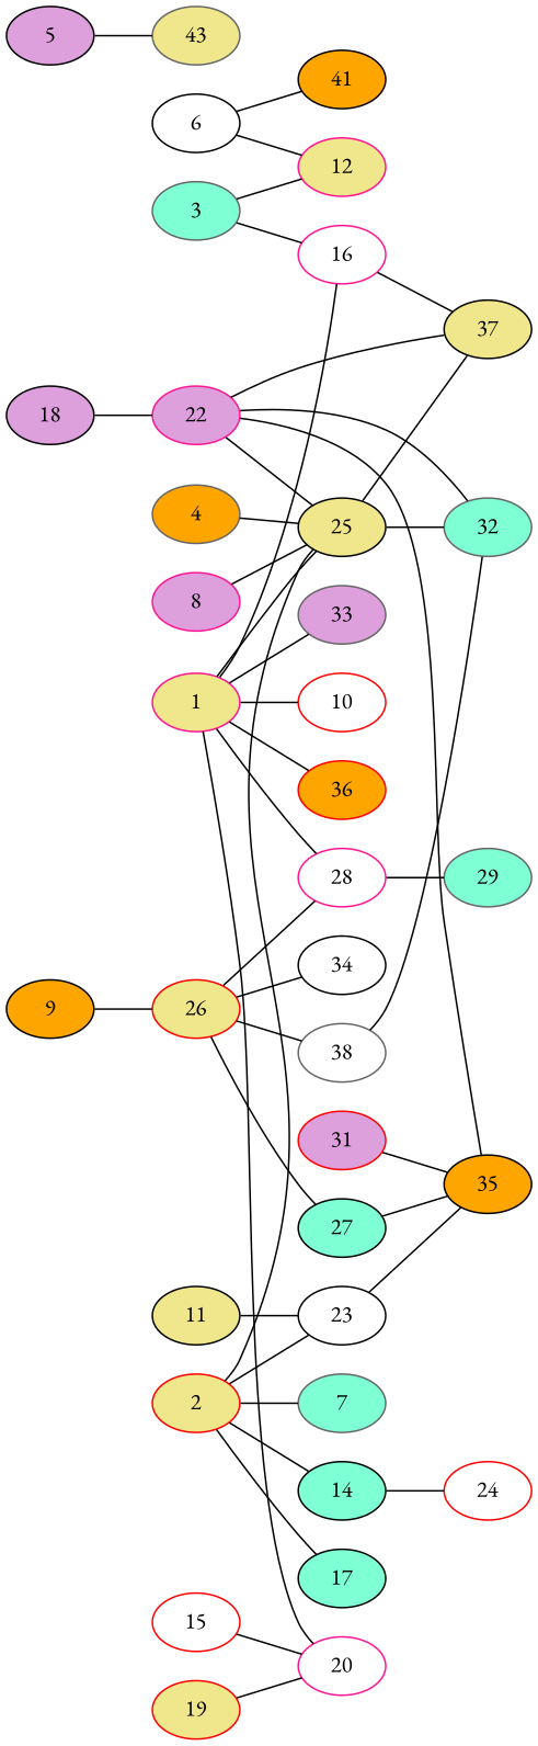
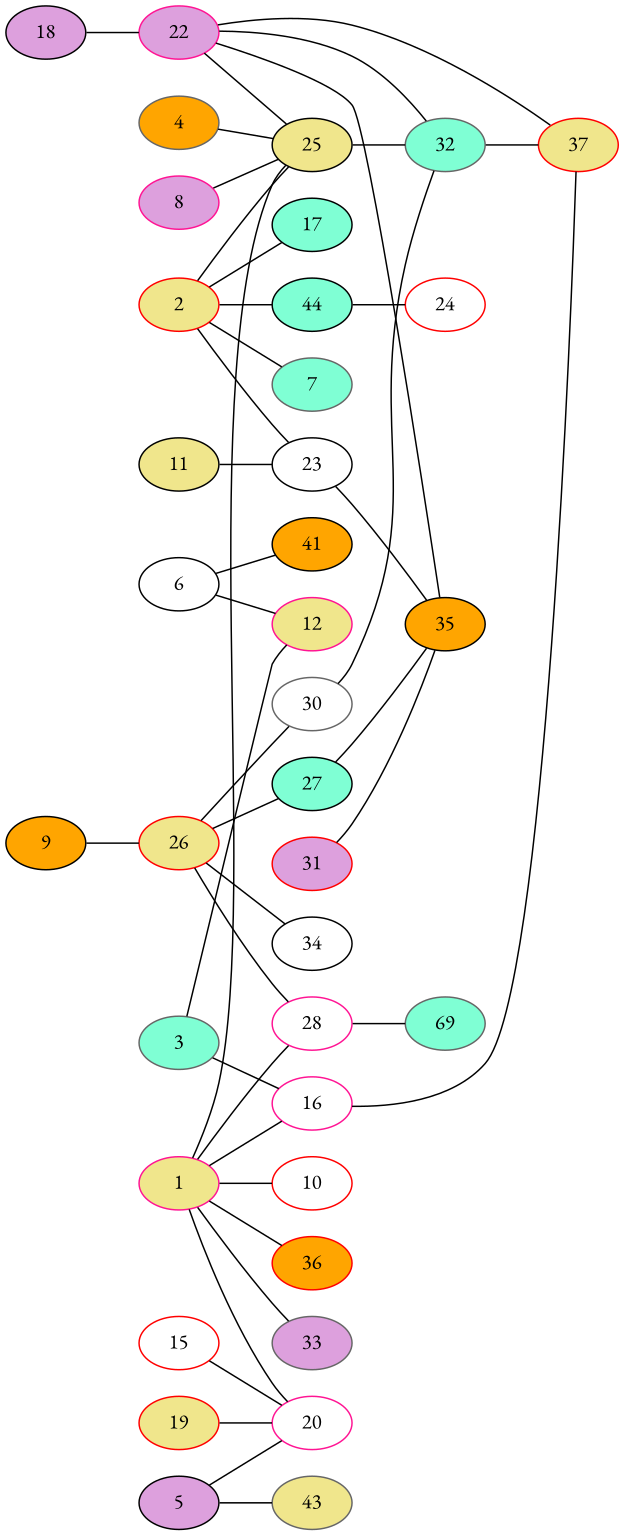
  graph {
    fontname="EB Garamond"
    rankdir=LR
    node [color=black fillcolor=white fontname="EB Garamond" style=filled]
    edge [fontname="EB Garamond" weight=1.0]
    1 [color=deeppink fillcolor=khaki]
    10 [color=red]
    16 [color=deeppink]
    20 [color=deeppink]
    25 [fillcolor=khaki]
    28 [color=deeppink]
    33 [color=gray40 fillcolor=plum]
    36 [color=red fillcolor=orange]
-   37 [fillcolor=khaki]
+   37 [color=red fillcolor=khaki]
    32 [color=gray40 fillcolor=aquamarine]
-   29 [color=gray40 fillcolor=aquamarine]
+   29 [color=gray40 fillcolor=aquamarine label=69]
    2 [color=red fillcolor=khaki]
    7 [color=gray40 fillcolor=aquamarine]
-   14 [fillcolor=aquamarine]
+   14 [fillcolor=aquamarine label=44]
    17 [fillcolor=aquamarine]
    23
    24 [color=red]
    35 [fillcolor=orange]
    3 [color=gray40 fillcolor=aquamarine]
    12 [color=deeppink fillcolor=khaki]
    4 [color=gray40 fillcolor=orange]
    5 [fillcolor=plum]
    n23 [color=gray40 fillcolor=khaki label=43]
    6
    n25 [fillcolor=orange label=41]
    8 [color=deeppink fillcolor=plum]
    9 [fillcolor=orange]
    26 [color=red fillcolor=khaki]
    27 [fillcolor=aquamarine]
-   30 [color=gray40 label=38]
+   30 [color=gray40]
    34
    11 [fillcolor=khaki]
    15 [color=red]
    18 [fillcolor=plum]
    22 [color=deeppink fillcolor=plum]
    19 [color=red fillcolor=khaki]
    31 [color=red fillcolor=plum]
    1 -- 10
    1 -- 16
    1 -- 20
    1 -- 25
    1 -- 28
    1 -- 33
    1 -- 36
    16 -- 37
-   25 -- 37
+   32 -- 37
    25 -- 32
    28 -- 29
    2 -- 25
    2 -- 7
    2 -- 14
    2 -- 17
    2 -- 23
    14 -- 24 [weight=2.0]
    23 -- 35
    3 -- 16
    3 -- 12
    4 -- 25
+   5 -- 20
    5 -- n23
    6 -- 12
    6 -- n25
    8 -- 25
    9 -- 26
    26 -- 28
    26 -- 27
    26 -- 30
    26 -- 34
    27 -- 35
    30 -- 32
    11 -- 23
    15 -- 20
    18 -- 22
    22 -- 25
    22 -- 37
    22 -- 32
    22 -- 35
    19 -- 20
    31 -- 35
  }
